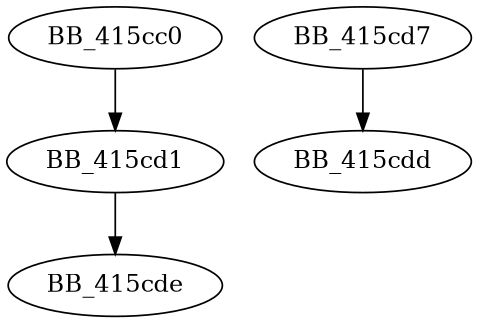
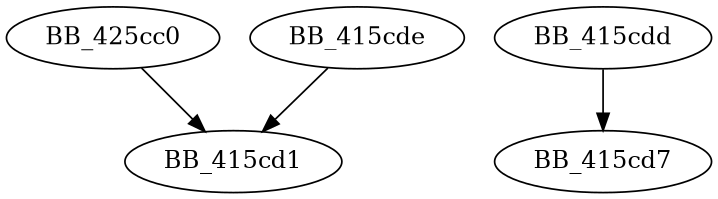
  digraph {
-   BB_415cc0
+   BB_415cc0 [label=BB_425cc0]
    BB_415cd1
    BB_415cde
    BB_415cd7
    BB_415cdd
    BB_415cc0 -> BB_415cd1
-   BB_415cd1 -> BB_415cde
-   BB_415cd7 -> BB_415cdd
+   BB_415cde -> BB_415cd1
+   BB_415cdd -> BB_415cd7
  }
